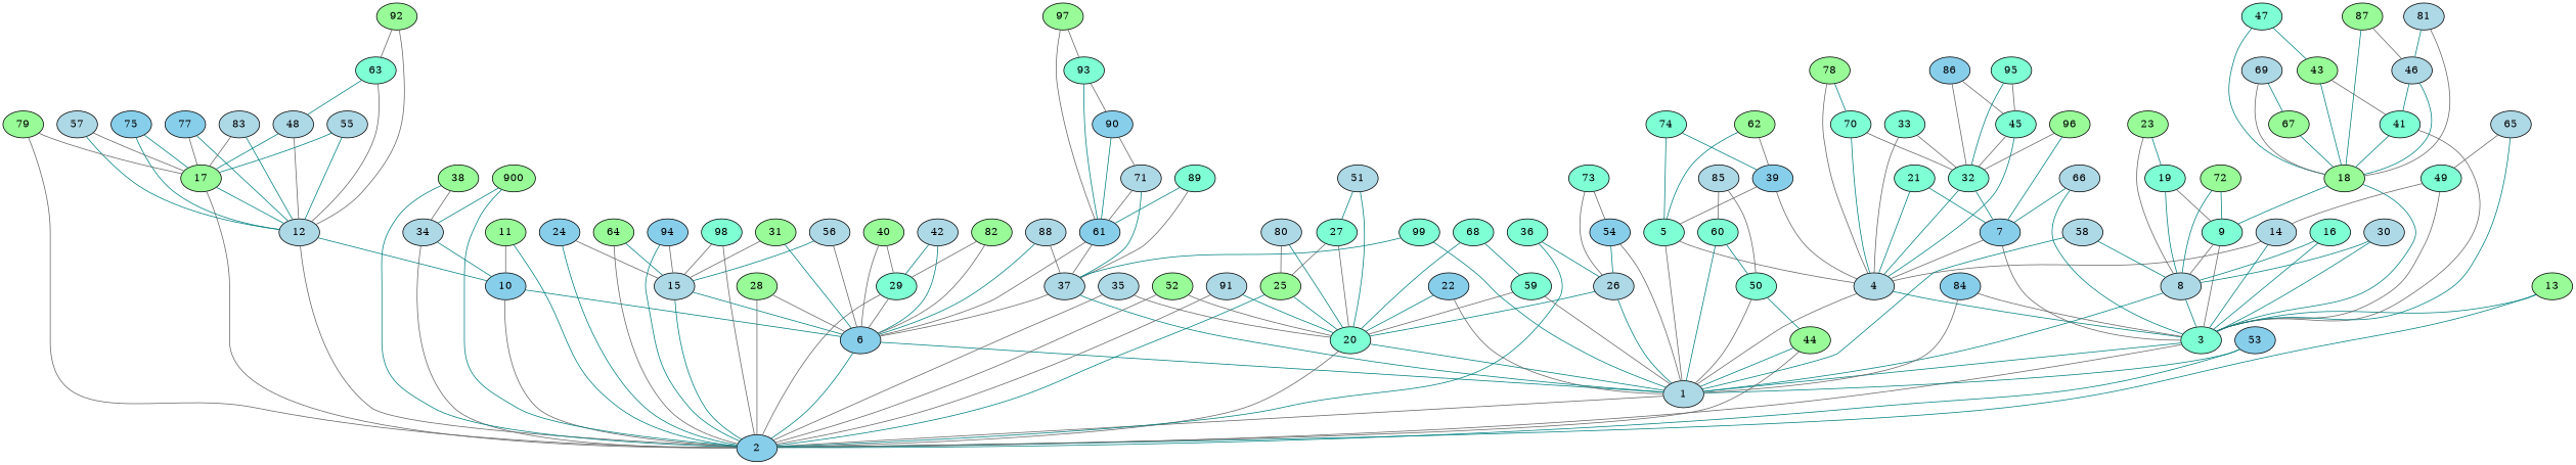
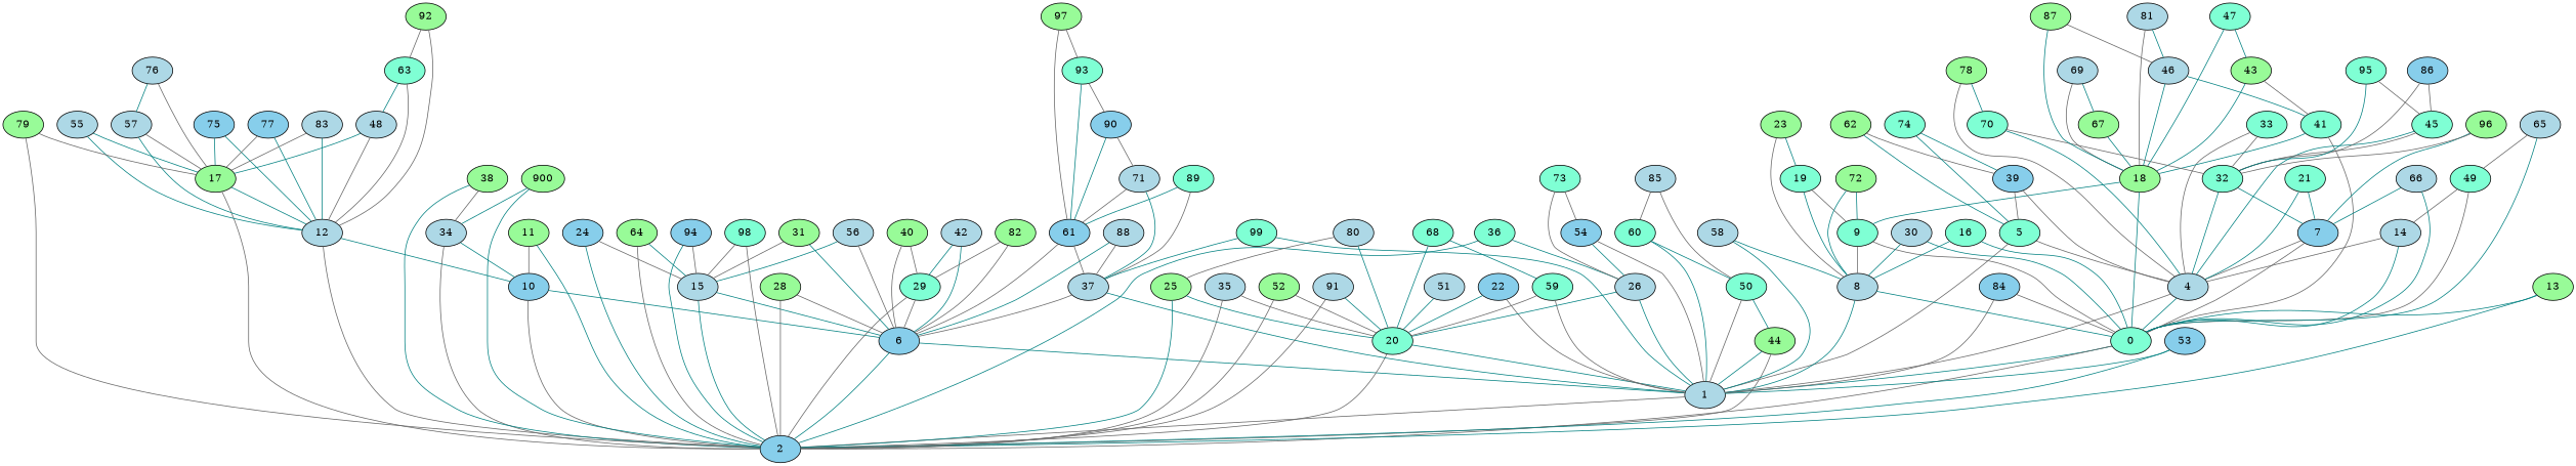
  strict graph {
    node [fillcolor=lightblue style=filled]
    edge [color=teal]
-   0 [fillcolor=aquamarine label=3]
+   0 [fillcolor=aquamarine]
    1
    2 [fillcolor=skyblue]
    4
    5 [fillcolor=aquamarine]
    6 [fillcolor=skyblue]
    7 [fillcolor=skyblue]
    8
    9 [fillcolor=aquamarine]
    10 [fillcolor=skyblue]
    11 [fillcolor=palegreen]
    12
    13 [fillcolor=palegreen]
    14
    15
    16 [fillcolor=aquamarine]
    17 [fillcolor=palegreen]
    18 [fillcolor=palegreen]
    19 [fillcolor=aquamarine]
    20 [fillcolor=aquamarine]
    21 [fillcolor=aquamarine]
    22 [fillcolor=skyblue]
    23 [fillcolor=palegreen]
    24 [fillcolor=skyblue]
    25 [fillcolor=palegreen]
    26
-   27 [fillcolor=aquamarine]
    28 [fillcolor=palegreen]
    29 [fillcolor=aquamarine]
    30
    31 [fillcolor=palegreen]
    32 [fillcolor=aquamarine]
    33 [fillcolor=aquamarine]
    34
    35
    36 [fillcolor=aquamarine]
    37
    38 [fillcolor=palegreen]
    39 [fillcolor=skyblue]
    40 [fillcolor=palegreen]
    41 [fillcolor=aquamarine]
    42
    43 [fillcolor=palegreen]
    44 [fillcolor=palegreen]
    45 [fillcolor=aquamarine]
    46
    47 [fillcolor=aquamarine]
    48
    49 [fillcolor=aquamarine]
    50 [fillcolor=aquamarine]
    51
    52 [fillcolor=palegreen]
    53 [fillcolor=skyblue]
    54 [fillcolor=skyblue]
    55
    56
    57
    58
    59 [fillcolor=aquamarine]
    60 [fillcolor=aquamarine]
    61 [fillcolor=skyblue]
    62 [fillcolor=palegreen]
    63 [fillcolor=aquamarine]
    64 [fillcolor=palegreen]
    65
    66
    67 [fillcolor=palegreen]
    68 [fillcolor=aquamarine]
    69
    70 [fillcolor=aquamarine]
    71
    72 [fillcolor=palegreen]
    73 [fillcolor=aquamarine]
    74 [fillcolor=aquamarine]
    75 [fillcolor=skyblue]
+   76
    77 [fillcolor=skyblue]
    78 [fillcolor=palegreen]
    79 [fillcolor=palegreen]
    80
    81
    82 [fillcolor=palegreen]
    83
    84 [fillcolor=skyblue]
    85
    86 [fillcolor=skyblue]
    87 [fillcolor=palegreen]
    88
    89 [fillcolor=aquamarine]
    90 [fillcolor=skyblue]
    91
    92 [fillcolor=palegreen]
    93 [fillcolor=aquamarine]
    94 [fillcolor=skyblue]
    95 [fillcolor=aquamarine]
    96 [fillcolor=palegreen]
    97 [fillcolor=palegreen]
    98 [fillcolor=aquamarine]
    99 [fillcolor=aquamarine]
    n100 [fillcolor=palegreen label=900]
    0 -- 1
    0 -- 2 [color=gray40]
    1 -- 2 [color=gray40]
    4 -- 0
    4 -- 1 [color=gray40]
    5 -- 1 [color=gray40]
    5 -- 4 [color=gray40]
    6 -- 1
    6 -- 2
    7 -- 0 [color=gray40]
    7 -- 4 [color=gray40]
    8 -- 0
    8 -- 1
    9 -- 0 [color=gray40]
    9 -- 8 [color=gray40]
    10 -- 2 [color=gray40]
    10 -- 6
    11 -- 2
    11 -- 10 [color=gray40]
    12 -- 2 [color=gray40]
    12 -- 10
    13 -- 0
    13 -- 2
    14 -- 0
    14 -- 4 [color=gray40]
    15 -- 2
    15 -- 6
    16 -- 0
    16 -- 8
    17 -- 2 [color=gray40]
    17 -- 12
    18 -- 0
    18 -- 9
    19 -- 8
    19 -- 9 [color=gray40]
    20 -- 1
    20 -- 2 [color=gray40]
    21 -- 4
    21 -- 7
    22 -- 1 [color=gray40]
    22 -- 20
    23 -- 8 [color=gray40]
    23 -- 19
    24 -- 2
    24 -- 15 [color=gray40]
    25 -- 2
    25 -- 20
    26 -- 1
    26 -- 20
-   27 -- 20 [color=gray40]
-   27 -- 25 [color=gray40]
    28 -- 2 [color=gray40]
    28 -- 6 [color=gray40]
    29 -- 2 [color=gray40]
    29 -- 6 [color=gray40]
    30 -- 0
    30 -- 8
    31 -- 6
    31 -- 15 [color=gray40]
    32 -- 4
    32 -- 7
    33 -- 4 [color=gray40]
    33 -- 32 [color=gray40]
    34 -- 2 [color=gray40]
    34 -- 10
    35 -- 2 [color=gray40]
    35 -- 20 [color=gray40]
    36 -- 2
    36 -- 26
    37 -- 1
    37 -- 6 [color=gray40]
    38 -- 2
    38 -- 34 [color=gray40]
    39 -- 4 [color=gray40]
    39 -- 5 [color=gray40]
    40 -- 6 [color=gray40]
    40 -- 29 [color=gray40]
    41 -- 0 [color=gray40]
    41 -- 18
    42 -- 6
    42 -- 29
    43 -- 18
    43 -- 41 [color=gray40]
    44 -- 1
    44 -- 2 [color=gray40]
    45 -- 4
    45 -- 32 [color=gray40]
    46 -- 18
    46 -- 41
    47 -- 18
    47 -- 43
    48 -- 12 [color=gray40]
    48 -- 17
    49 -- 0 [color=gray40]
    49 -- 14 [color=gray40]
    50 -- 1 [color=gray40]
    50 -- 44
    51 -- 20
-   51 -- 27
    52 -- 2 [color=gray40]
    52 -- 20 [color=gray40]
    53 -- 1
    53 -- 2
    54 -- 1 [color=gray40]
    54 -- 26
    55 -- 12
    55 -- 17
    56 -- 6 [color=gray40]
    56 -- 15
    57 -- 12
    57 -- 17 [color=gray40]
    58 -- 1
    58 -- 8
    59 -- 1 [color=gray40]
    59 -- 20 [color=gray40]
    60 -- 1
    60 -- 50
    61 -- 6 [color=gray40]
    61 -- 37 [color=gray40]
    62 -- 5
    62 -- 39 [color=gray40]
    63 -- 12 [color=gray40]
    63 -- 48
    64 -- 2 [color=gray40]
    64 -- 15
    65 -- 0
    65 -- 49 [color=gray40]
    66 -- 0
    66 -- 7
    67 -- 18
    68 -- 20
    68 -- 59
    69 -- 18 [color=gray40]
    69 -- 67
    70 -- 4
    70 -- 32 [color=gray40]
    71 -- 37
    71 -- 61 [color=gray40]
    72 -- 8
    72 -- 9
    73 -- 26 [color=gray40]
    73 -- 54 [color=gray40]
    74 -- 5
    74 -- 39
    75 -- 12
    75 -- 17
+   76 -- 17 [color=gray40]
+   76 -- 57
    77 -- 12
    77 -- 17 [color=gray40]
    78 -- 4 [color=gray40]
    78 -- 70
    79 -- 2 [color=gray40]
    79 -- 17 [color=gray40]
    80 -- 20
    80 -- 25 [color=gray40]
    81 -- 18 [color=gray40]
    81 -- 46
    82 -- 6 [color=gray40]
    82 -- 29 [color=gray40]
    83 -- 12
    83 -- 17 [color=gray40]
    84 -- 0 [color=gray40]
    84 -- 1 [color=gray40]
    85 -- 50 [color=gray40]
    85 -- 60 [color=gray40]
    86 -- 32 [color=gray40]
    86 -- 45 [color=gray40]
    87 -- 18
    87 -- 46 [color=gray40]
    88 -- 6
    88 -- 37 [color=gray40]
    89 -- 37 [color=gray40]
    89 -- 61
    90 -- 61
    90 -- 71 [color=gray40]
    91 -- 2 [color=gray40]
    91 -- 20
    92 -- 12 [color=gray40]
    92 -- 63 [color=gray40]
    93 -- 61
    93 -- 90 [color=gray40]
    94 -- 2
    94 -- 15 [color=gray40]
    95 -- 32
    95 -- 45 [color=gray40]
    96 -- 7
    96 -- 32 [color=gray40]
    97 -- 61 [color=gray40]
    97 -- 93 [color=gray40]
    98 -- 2 [color=gray40]
    98 -- 15 [color=gray40]
    99 -- 1
    99 -- 37
    n100 -- 2
    n100 -- 34
  }
